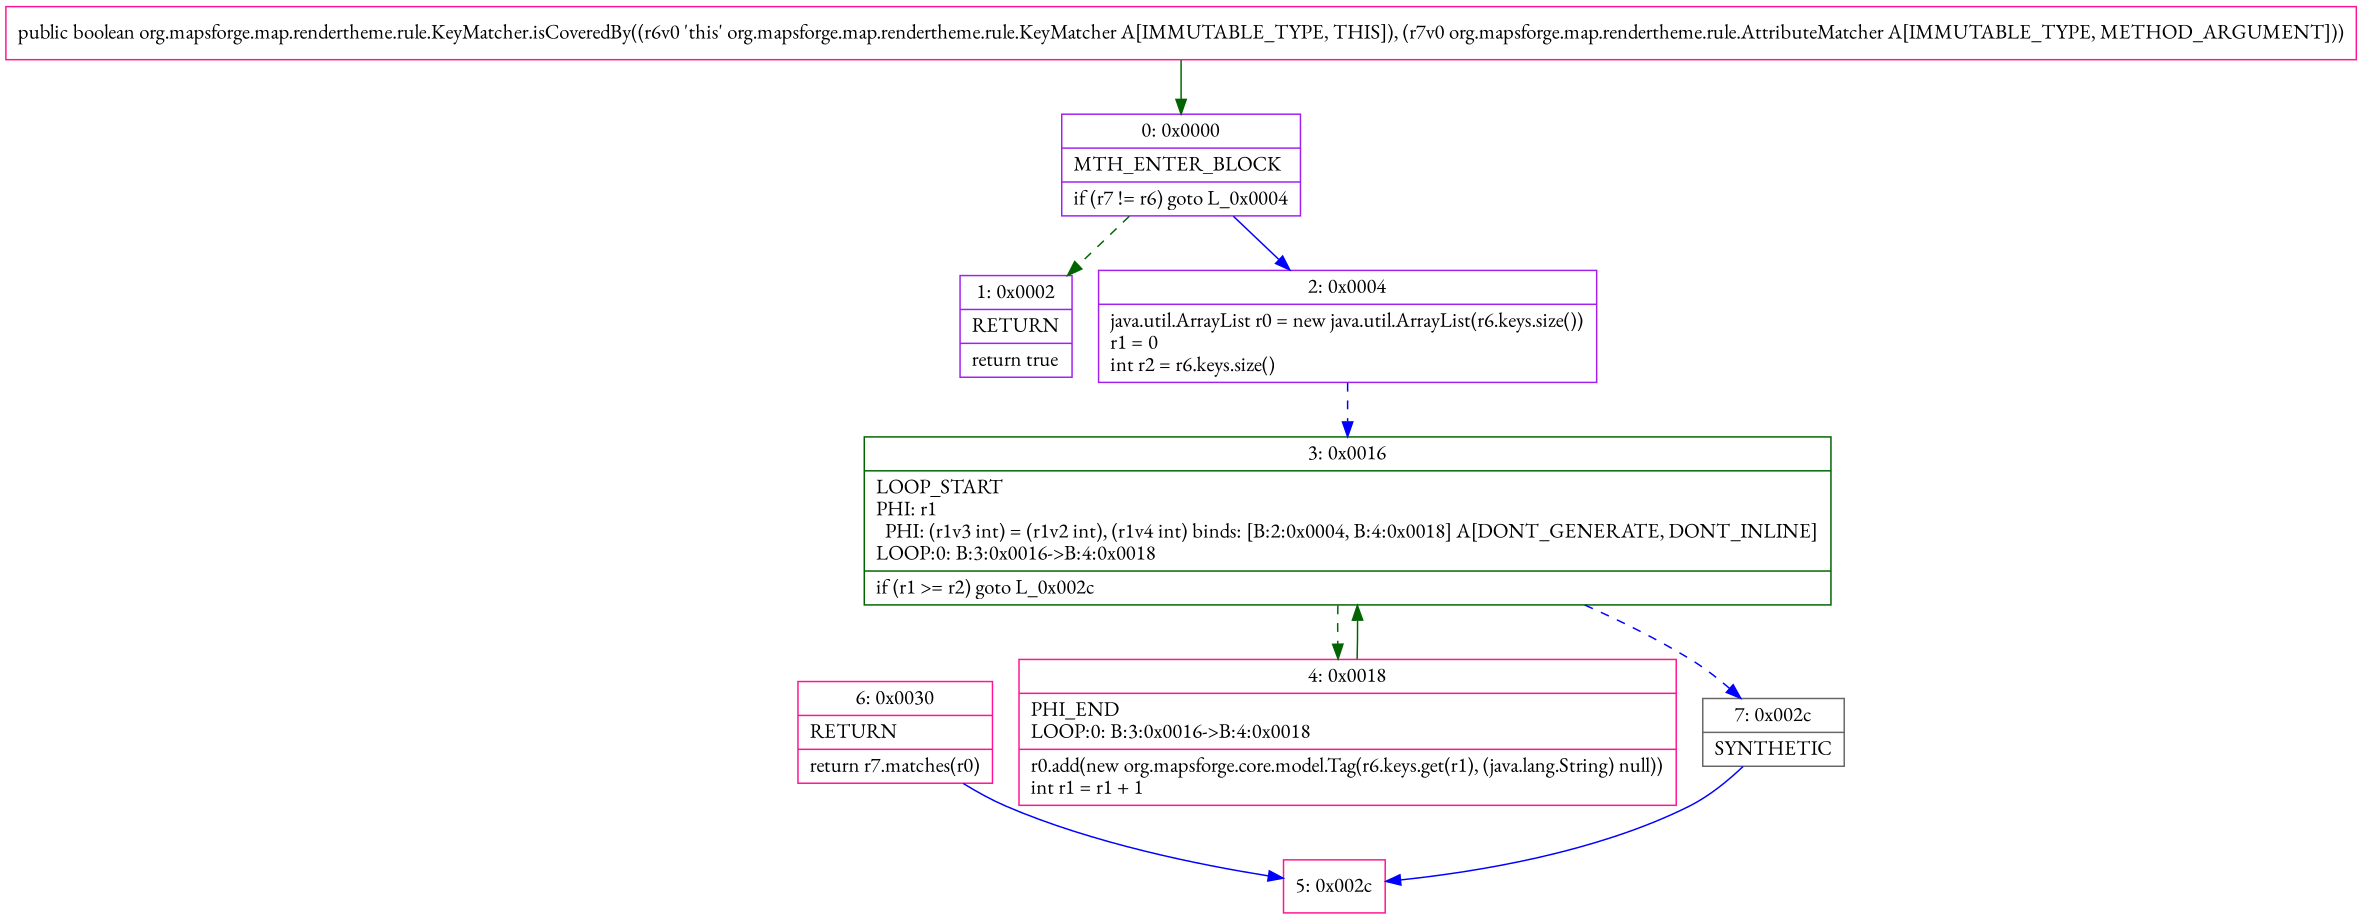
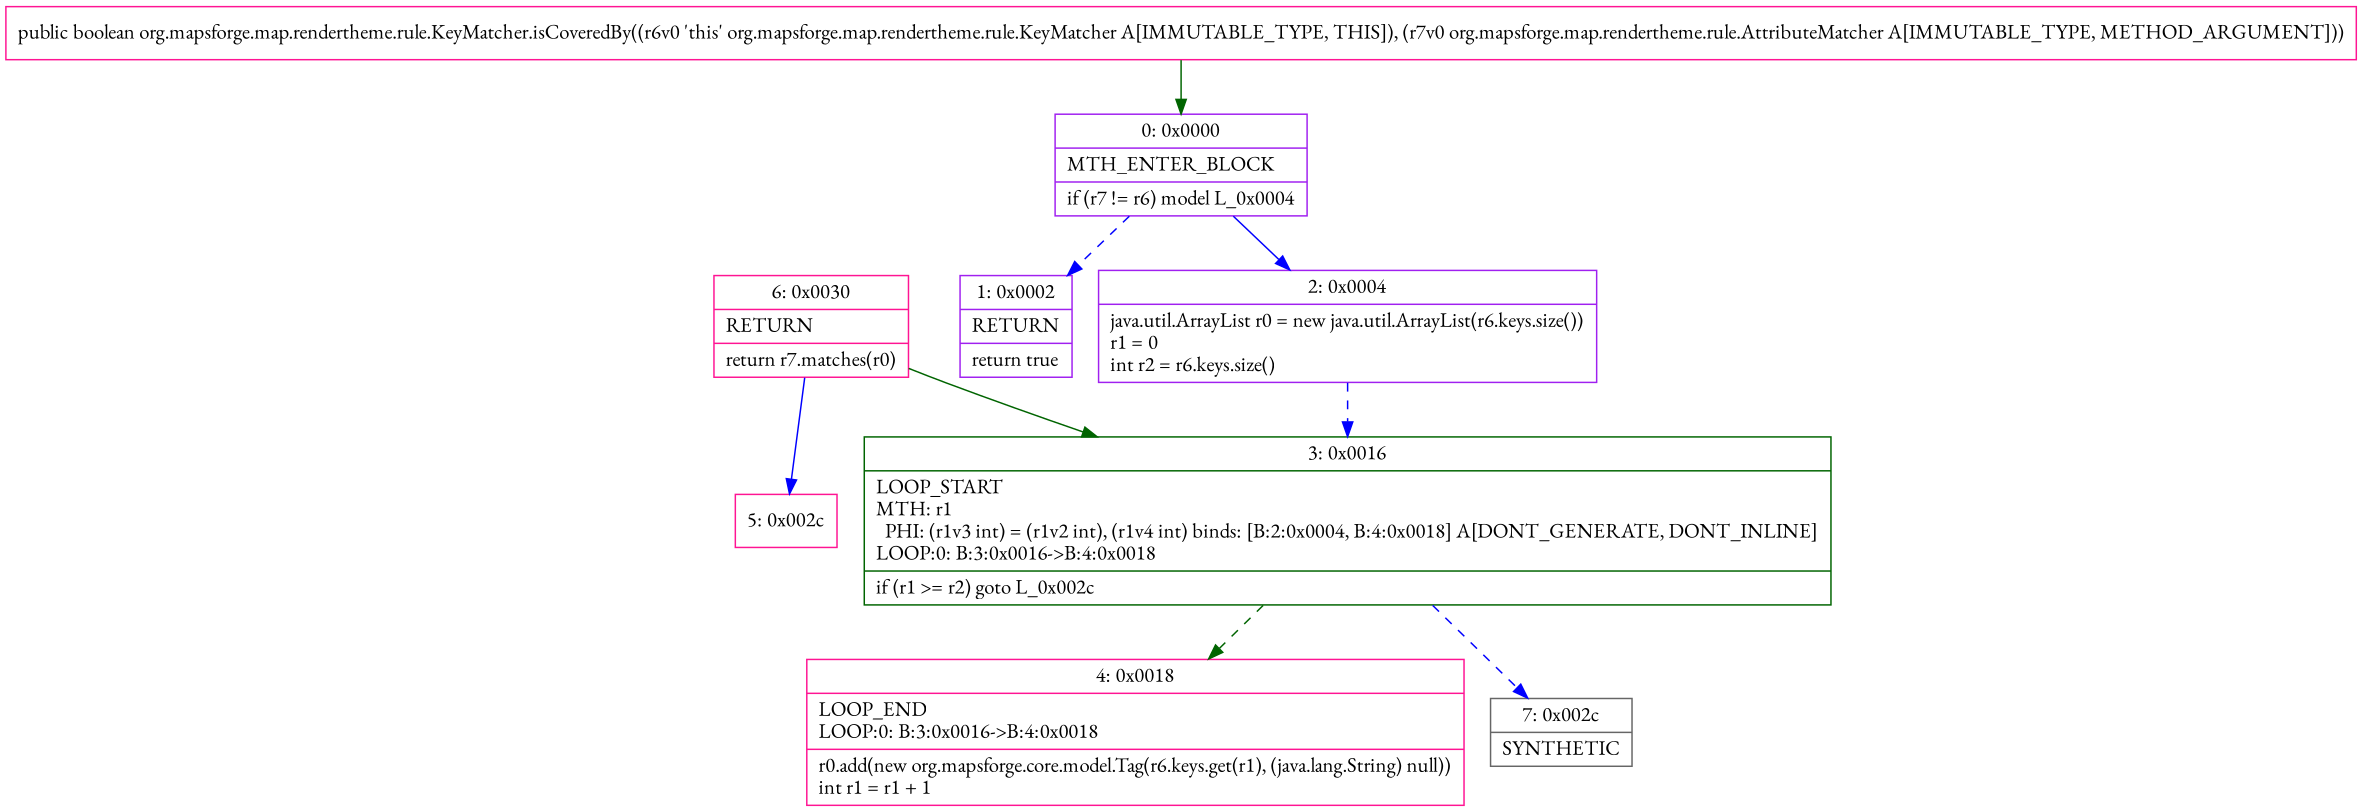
  digraph {
    fontname="EB Garamond"
    node [color=deeppink fontname="EB Garamond" shape=record]
    edge [color=blue fontname="EB Garamond"]
-   n1 [color=purple label="{0\:\ 0x0000|MTH_ENTER_BLOCK\l|if (r7 != r6) goto L_0x0004\l}"]
+   n1 [color=purple label="{0\:\ 0x0000|MTH_ENTER_BLOCK\l|if (r7 != r6) model L_0x0004\l}"]
    n2 [color=purple label="{1\:\ 0x0002|RETURN\l|return true\l}"]
    n3 [color=purple label="{2\:\ 0x0004|java.util.ArrayList r0 = new java.util.ArrayList(r6.keys.size())\lr1 = 0\lint r2 = r6.keys.size()\l}"]
-   n4 [color=darkgreen label="{3\:\ 0x0016|LOOP_START\lPHI: r1 \l  PHI: (r1v3 int) = (r1v2 int), (r1v4 int) binds: [B:2:0x0004, B:4:0x0018] A[DONT_GENERATE, DONT_INLINE]\lLOOP:0: B:3:0x0016\-\>B:4:0x0018\l|if (r1 \>= r2) goto L_0x002c\l}"]
-   n5 [label="{4\:\ 0x0018|PHI_END\lLOOP:0: B:3:0x0016\-\>B:4:0x0018\l|r0.add(new org.mapsforge.core.model.Tag(r6.keys.get(r1), (java.lang.String) null))\lint r1 = r1 + 1\l}"]
+   n4 [color=darkgreen label="{3\:\ 0x0016|LOOP_START\lMTH: r1 \l  PHI: (r1v3 int) = (r1v2 int), (r1v4 int) binds: [B:2:0x0004, B:4:0x0018] A[DONT_GENERATE, DONT_INLINE]\lLOOP:0: B:3:0x0016\-\>B:4:0x0018\l|if (r1 \>= r2) goto L_0x002c\l}"]
+   n5 [label="{4\:\ 0x0018|LOOP_END\lLOOP:0: B:3:0x0016\-\>B:4:0x0018\l|r0.add(new org.mapsforge.core.model.Tag(r6.keys.get(r1), (java.lang.String) null))\lint r1 = r1 + 1\l}"]
    n6 [color=gray40 label="{7\:\ 0x002c|SYNTHETIC\l}"]
    n7 [label="{5\:\ 0x002c}"]
    n8 [label="{6\:\ 0x0030|RETURN\l|return r7.matches(r0)\l}"]
    n9 [label="{public boolean org.mapsforge.map.rendertheme.rule.KeyMatcher.isCoveredBy((r6v0 'this' org.mapsforge.map.rendertheme.rule.KeyMatcher A[IMMUTABLE_TYPE, THIS]), (r7v0 org.mapsforge.map.rendertheme.rule.AttributeMatcher A[IMMUTABLE_TYPE, METHOD_ARGUMENT])) }"]
-   n1 -> n2 [color=darkgreen style=dashed]
+   n1 -> n2 [style=dashed]
    n1 -> n3
    n3 -> n4 [style=dashed]
    n4 -> n5 [color=darkgreen style=dashed]
    n4 -> n6 [style=dashed]
-   n5 -> n4 [color=darkgreen]
-   n6 -> n7
+   n8 -> n4 [color=darkgreen]
    n8 -> n7
    n9 -> n1 [color=darkgreen]
  }
